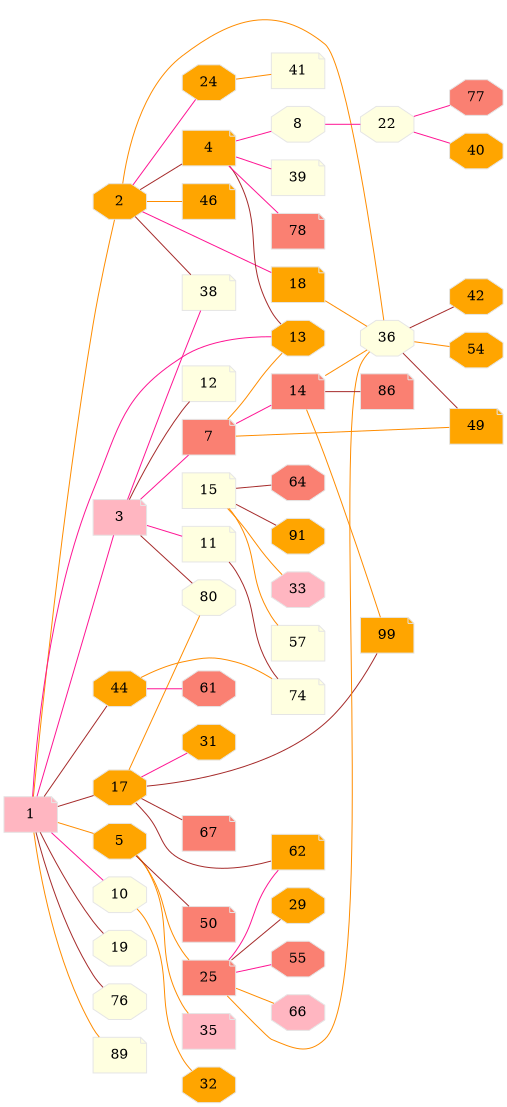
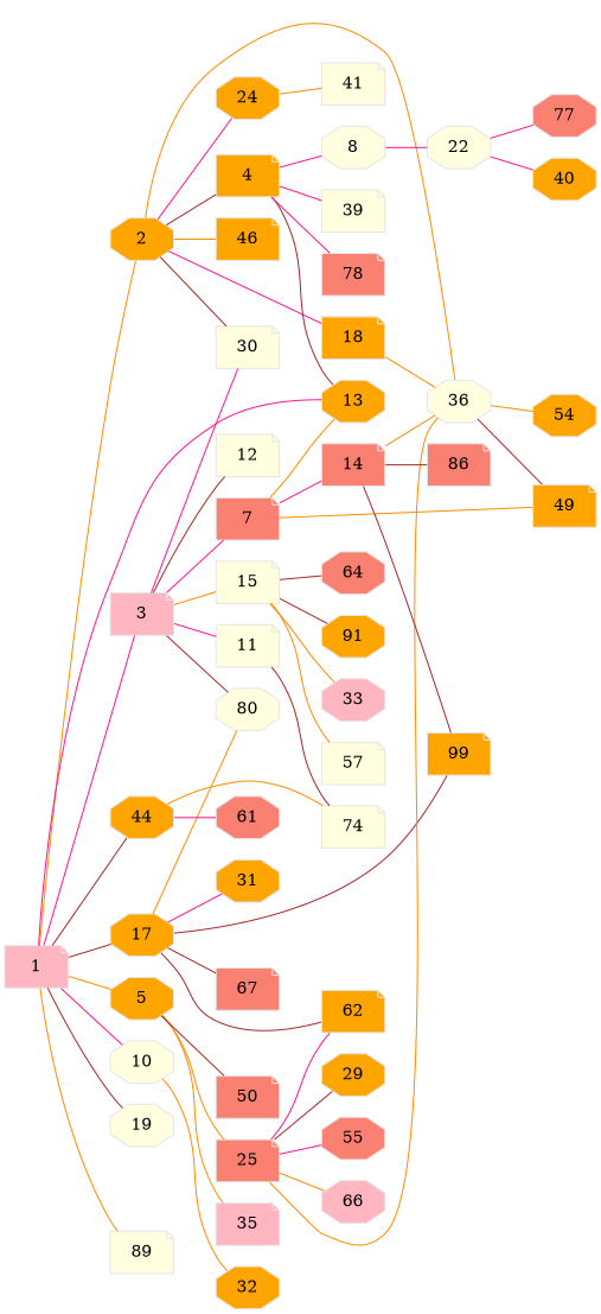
  graph {
    rankdir=LR
    node [color=gray90 fillcolor=orange shape=octagon style=filled]
    edge [color=darkorange]
    1 [fillcolor=lightpink shape=note]
    2
    3 [fillcolor=lightpink shape=note super="+9+6"]
    5 [super="+16"]
    10 [fillcolor=lightyellow]
    13
    17 [super="+21"]
    19 [fillcolor=lightyellow]
    44 [super="+52"]
-   76 [fillcolor=lightyellow]
    89 [fillcolor=lightyellow shape=note]
    4 [shape=note]
    18 [shape=note super="+34+53"]
    24 [super="+28"]
    36 [fillcolor=lightyellow super="+60+63+43+71"]
-   38 [fillcolor=lightyellow shape=note super="+97"]
+   38 [fillcolor=lightyellow shape=note super="+97" label=30]
    46 [shape=note]
    7 [fillcolor=salmon shape=note super="+70+45"]
    11 [fillcolor=lightyellow shape=note]
    12 [fillcolor=lightyellow shape=note]
    15 [fillcolor=lightyellow shape=note super="+56+20"]
    80 [fillcolor=lightyellow super="+88+95"]
    25 [fillcolor=salmon shape=note super="+51+27+26"]
    35 [fillcolor=lightpink shape=note]
    50 [fillcolor=salmon shape=note]
    32
    99 [shape=note]
    31 [super="+69+84"]
    62 [shape=note super="+83"]
    67 [fillcolor=salmon shape=note]
    74 [fillcolor=lightyellow shape=note super="+82+85"]
    61 [fillcolor=salmon]
    8 [fillcolor=lightyellow super="+79"]
    39 [fillcolor=lightyellow shape=note super="+58"]
    78 [fillcolor=salmon shape=note]
    41 [fillcolor=lightyellow shape=note]
    49 [shape=note super="+87"]
-   42
    54
    14 [fillcolor=salmon shape=note super="+48"]
    33 [fillcolor=lightpink super="+68"]
    57 [fillcolor=lightyellow shape=note super="+72"]
    64 [fillcolor=salmon super="+98"]
    91
    22 [fillcolor=lightyellow super="+23"]
    29 [super="+65"]
    55 [fillcolor=salmon super="+59"]
    66 [fillcolor=lightpink]
    86 [fillcolor=salmon shape=note super="+93"]
    40 [super="+101"]
    77 [fillcolor=salmon]
    1 -- 2
    1 -- 3 [color=deeppink]
    1 -- 5
    1 -- 10 [color=deeppink]
    1 -- 13 [color=deeppink]
    1 -- 17 [color=brown]
    1 -- 19 [color=brown]
    1 -- 44 [color=brown]
-   1 -- 76 [color=brown]
    1 -- 89
    2 -- 4 [color=brown]
    2 -- 18 [color=deeppink]
    2 -- 24 [color=deeppink]
    2 -- 36
    2 -- 38 [color=brown]
    2 -- 46
    3 -- 38 [color=deeppink]
    3 -- 7 [color=deeppink]
    3 -- 11 [color=deeppink]
    3 -- 12 [color=brown]
+   3 -- 15
    3 -- 80 [color=brown weight=2]
    5 -- 25
    5 -- 35
    5 -- 50 [color=brown]
    10 -- 32
    17 -- 80
    17 -- 99 [color=brown]
    17 -- 31 [color=deeppink]
    17 -- 62 [color=brown]
    17 -- 67 [color=brown]
    44 -- 74
    44 -- 61 [color=deeppink]
    4 -- 13 [color=brown]
    4 -- 8 [color=deeppink]
    4 -- 39 [color=deeppink]
    4 -- 78 [color=deeppink]
    18 -- 36
    24 -- 41
    36 -- 49 [color=brown]
-   36 -- 42 [color=brown]
    36 -- 54
    7 -- 13
    7 -- 49
    7 -- 14 [color=deeppink]
    11 -- 74 [color=brown]
    15 -- 33
    15 -- 57
    15 -- 64 [color=brown]
    15 -- 91 [color=brown]
    25 -- 36
    25 -- 62 [color=deeppink]
    25 -- 29 [color=brown]
    25 -- 55 [color=deeppink]
    25 -- 66 [weight=2]
    8 -- 22 [color=deeppink]
    14 -- 36
-   14 -- 99
+   14 -- 99 [color=brown]
    14 -- 86 [color=brown]
    22 -- 40 [color=deeppink]
    22 -- 77 [color=deeppink]
  }
